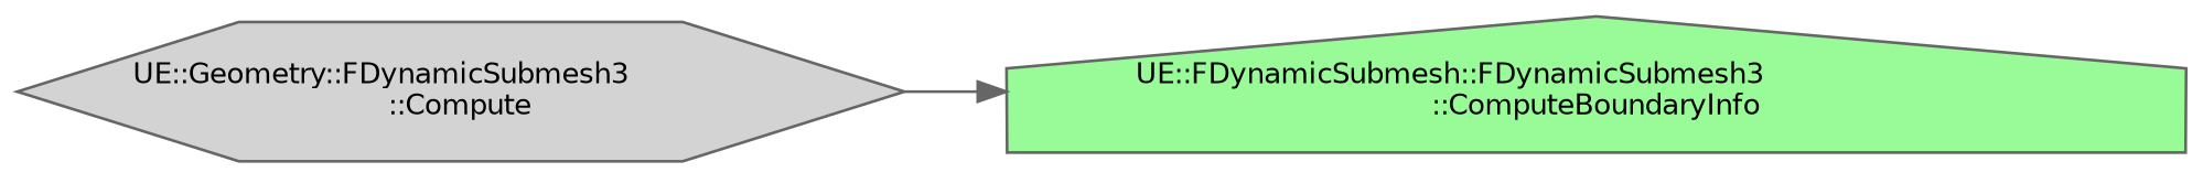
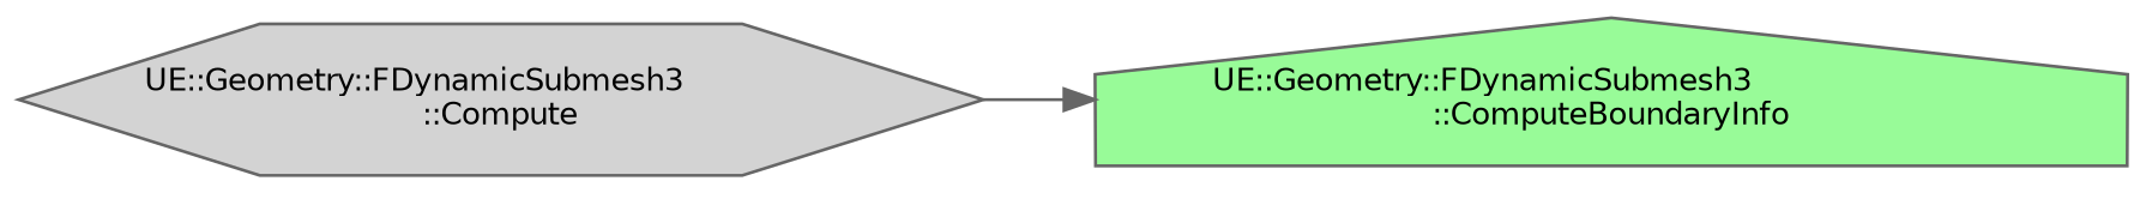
  digraph {
    rankdir=RL
    node [fontname=Helvetica fontsize=10 style=filled]
-   n1 [color=gray40 fillcolor=palegreen fontcolor=black height=0.2 label="UE::FDynamicSubmesh::FDynamicSubmesh3\l::ComputeBoundaryInfo" shape=house width=0.4]
+   n1 [color=gray40 fillcolor=palegreen fontcolor=black height=0.2 label="UE::Geometry::FDynamicSubmesh3\l::ComputeBoundaryInfo" shape=house width=0.4]
    n2 [color=grey40 fillcolor=lightgrey height=0.2 label="UE::Geometry::FDynamicSubmesh3\l::Compute" shape=hexagon width=0.4]
    n1 -> n2 [color=gray40 dir=back fontname=Helvetica fontsize=10 labelfontname=Helvetica labelfontsize=10 style=solid]
  }
